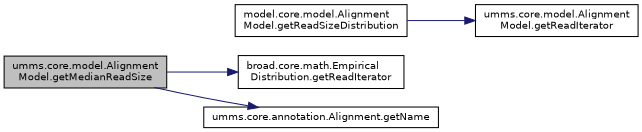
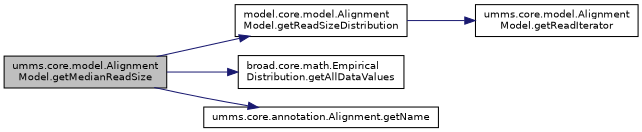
  digraph {
    rankdir=LR
    node [color=black fillcolor=white fontname=Helvetica fontsize=10 shape=record style=filled]
    edge [color=midnightblue fontname=Helvetica fontsize=10 labelfontname=Helvetica labelfontsize=10 style=solid]
    n1 [fillcolor=grey75 fontcolor=black height=0.2 label="umms.core.model.Alignment\lModel.getMedianReadSize" width=0.4]
    n2 [height=0.2 label="model.core.model.Alignment\lModel.getReadSizeDistribution" width=0.4]
-   n3 [height=0.2 label="broad.core.math.Empirical\lDistribution.getReadIterator" width=0.4]
+   n3 [height=0.2 label="broad.core.math.Empirical\lDistribution.getAllDataValues" width=0.4]
    n4 [height=0.2 label="umms.core.annotation.Alignment.getName" width=0.4]
    n5 [height=0.2 label="umms.core.model.Alignment\lModel.getReadIterator" width=0.4]
+   n1 -> n2
    n1 -> n3
    n1 -> n4
    n2 -> n5
  }
